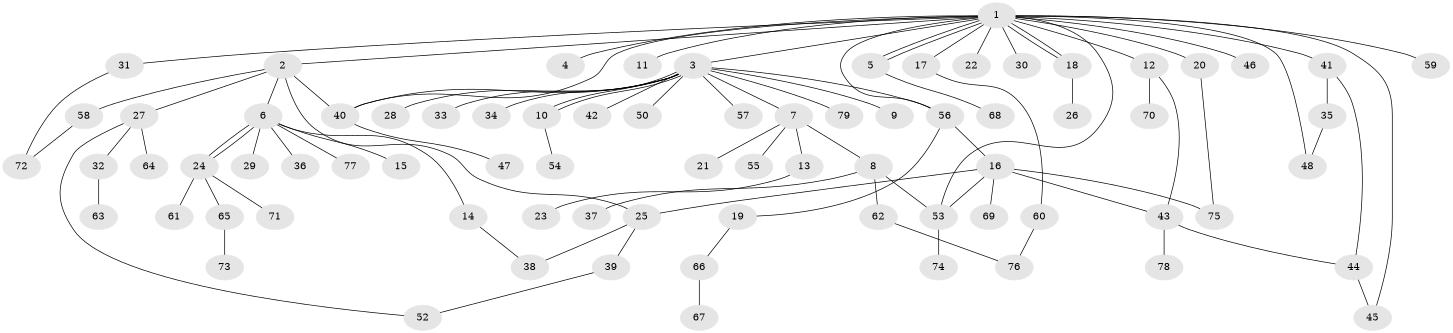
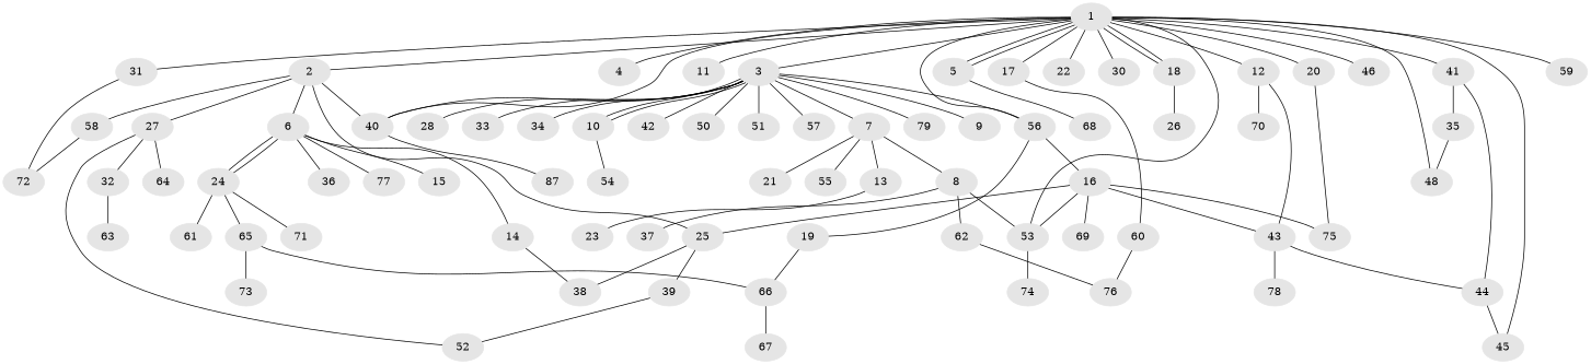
  graph {
    node [color=gray90 style=filled]
    1
    2
    3
    4
    5
    11
    12
    17
    18
    20
    22
    30
    31
    40
    41
    45
    46
    48
    53
    56
    59
    6
    25
    27
    58
    7
    9
    10
    28
    33
    34
    42
    50
+   51
    57
    79
    68
    43
    70
    60
    26
    75
    72
-   47
+   47 [label=87]
    35
    44
    74
    16
    19
    14
    15
    24
-   29
    36
    77
    38
    39
    32
    52
    64
    8
    13
    21
    55
    54
    69
    61
    65
    71
    37
    62
    23
    66
    76
    78
    67
    73
    63
    1 -- 2
    1 -- 3
    1 -- 4
    1 -- 5
    1 -- 5
    1 -- 11
    1 -- 12
    1 -- 17
    1 -- 18
    1 -- 18
    1 -- 20
    1 -- 22
    1 -- 30
    1 -- 31
    1 -- 40
    1 -- 41
    1 -- 45
    1 -- 46
    1 -- 48
    1 -- 53
    1 -- 56
    1 -- 59
    2 -- 40
    2 -- 6
    2 -- 25
    2 -- 27
    2 -- 58
    3 -- 40
    3 -- 56
    3 -- 7
    3 -- 9
    3 -- 10
    3 -- 10
    3 -- 28
    3 -- 33
    3 -- 34
    3 -- 42
    3 -- 50
+   3 -- 51
    3 -- 57
    3 -- 79
    5 -- 68
    12 -- 43
    12 -- 70
    17 -- 60
    18 -- 26
    20 -- 75
    31 -- 72
    40 -- 47
    41 -- 35
    41 -- 44
    53 -- 74
    56 -- 16
    56 -- 19
    6 -- 14
    6 -- 15
    6 -- 24
    6 -- 24
-   6 -- 29
    6 -- 36
    6 -- 77
    25 -- 38
    25 -- 39
    27 -- 32
    27 -- 52
    27 -- 64
    58 -- 72
    7 -- 8
    7 -- 13
    7 -- 21
    7 -- 55
    10 -- 54
    43 -- 44
    43 -- 78
    60 -- 76
    35 -- 48
    44 -- 45
    16 -- 53
    16 -- 25
    16 -- 43
    16 -- 75
    16 -- 69
    19 -- 66
    14 -- 38
    24 -- 61
    24 -- 65
    24 -- 71
    39 -- 52
    32 -- 63
    8 -- 53
    8 -- 37
    8 -- 62
    13 -- 23
+   65 -- 66
    65 -- 73
    62 -- 76
    66 -- 67
  }
